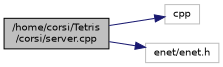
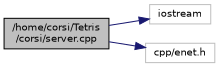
  digraph {
    rankdir=LR
    node [color=grey75 fillcolor=white fontname=Helvetica fontsize=10 shape=record style=filled]
    edge [color=midnightblue fontname=Helvetica fontsize=10 labelfontname=Helvetica labelfontsize=10 style=solid]
    n1 [color=black fillcolor=grey75 fontcolor=black height=0.2 label="/home/corsi/Tetris\l/corsi/server.cpp" width=0.4]
-   n2 [height=0.2 label=cpp width=0.4]
-   n3 [height=0.2 label="enet/enet.h" width=0.4]
+   n2 [height=0.2 label=iostream width=0.4]
+   n3 [height=0.2 label="cpp/enet.h" width=0.4]
    n1 -> n2
    n1 -> n3
  }
